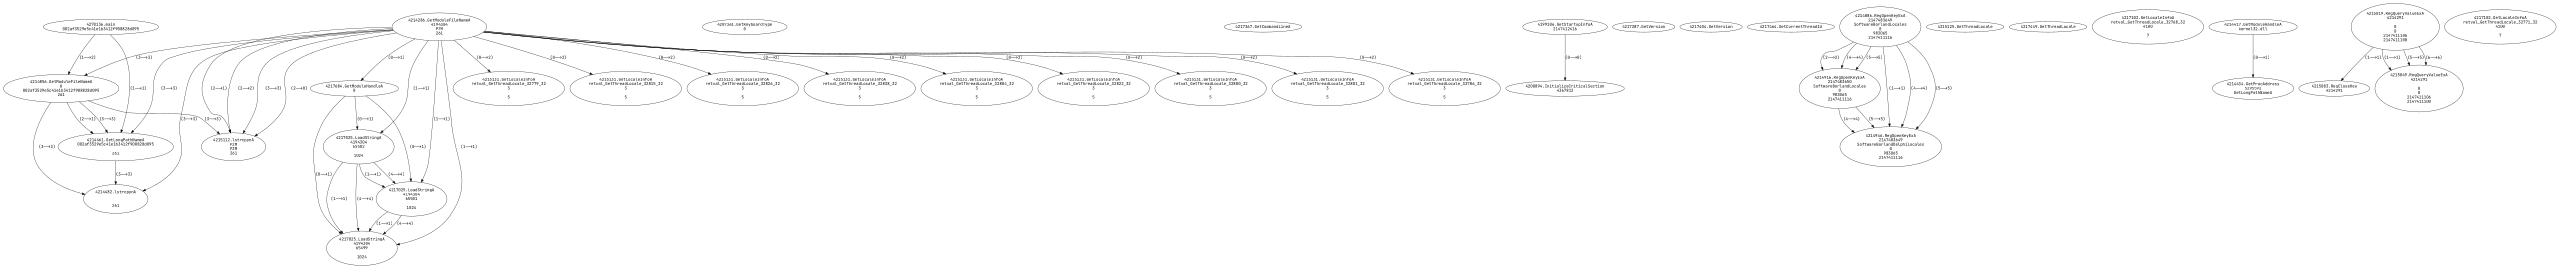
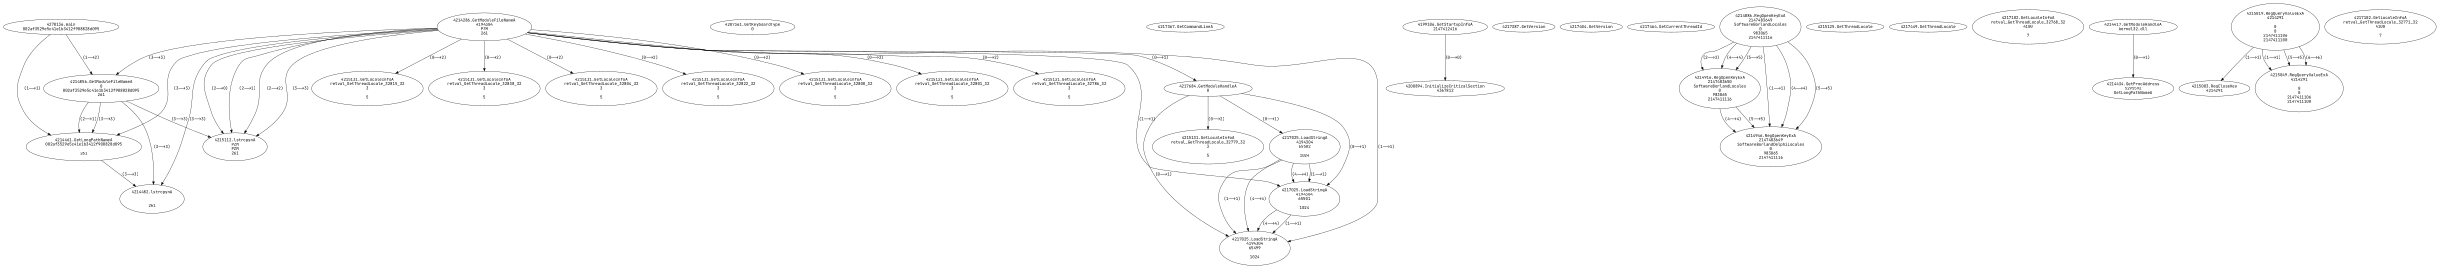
  digraph {
    fontname="JetBrains Mono"
    node [fontname="JetBrains Mono"]
    edge [fontname="JetBrains Mono"]
    n1 [label="4270136.main\n002af3529e5c41e1b3412f908828d095"]
    n2 [label="4214856.GetModuleFileNameA\n0\n002af3529e5c41e1b3412f908828d095\n261"]
    n3 [label="4214461.GetLongPathNameA\n002af3529e5c41e1b3412f908828d095\n\n261"]
    n4 [label="4215112.lstrcpynA\nPZM\nPZM\n261"]
    n5 [label="4214482.lstrcpynA\n\n\n261"]
    n6 [label="4217684.GetModuleHandleA\n0"]
    n7 [label="4217025.LoadStringA\n4194304\n65502\n\n1024"]
    n8 [label="4217025.LoadStringA\n4194304\n65501\n\n1024"]
    n9 [label="4217025.LoadStringA\n4194304\n65499\n\n1024"]
    n10 [label="4214286.GetModuleFileNameA\n4194304\nPZM\n261"]
    n11 [label="4215131.GetLocaleInfoA\nretval_GetThreadLocale_32779_32\n3\n\n5"]
    n12 [label="4215131.GetLocaleInfoA\nretval_GetThreadLocale_32815_32\n3\n\n5"]
-   n13 [label="4215131.GetLocaleInfoA\nretval_GetThreadLocale_32826_32\n3\n\n5"]
    n14 [label="4215131.GetLocaleInfoA\nretval_GetThreadLocale_32838_32\n3\n\n5"]
    n15 [label="4215131.GetLocaleInfoA\nretval_GetThreadLocale_32804_32\n3\n\n5"]
    n16 [label="4215131.GetLocaleInfoA\nretval_GetThreadLocale_32822_32\n3\n\n5"]
    n17 [label="4215131.GetLocaleInfoA\nretval_GetThreadLocale_32800_32\n3\n\n5"]
    n18 [label="4215131.GetLocaleInfoA\nretval_GetThreadLocale_32801_32\n3\n\n5"]
    n19 [label="4215131.GetLocaleInfoA\nretval_GetThreadLocale_32786_32\n3\n\n5"]
    n20 [label="4207361.GetKeyboardType\n0"]
    n21 [label="4217367.GetCommandLineA\n"]
    n22 [label="4199106.GetStartupInfoA\n2147412416"]
    n23 [label="4200894.InitializeCriticalSection\n4367812"]
    n24 [label="4217387.GetVersion\n"]
    n25 [label="4217404.GetVersion\n"]
    n26 [label="4217464.GetCurrentThreadId\n"]
    n27 [label="4214886.RegOpenKeyExA\n2147483649\nSoftware\Borland\Locales\n0\n983065\n2147411116"]
    n28 [label="4214916.RegOpenKeyExA\n2147483650\nSoftware\Borland\Locales\n0\n983065\n2147411116"]
    n29 [label="4214946.RegOpenKeyExA\n2147483649\nSoftware\Borland\Delphi\Locales\n0\n983065\n2147411116"]
    n30 [label="4215125.GetThreadLocale\n"]
    n31 [label="4217449.GetThreadLocale\n"]
    n32 [label="4217102.GetLocaleInfoA\nretval_GetThreadLocale_32768_32\n4100\n\n7"]
    n33 [label="4214417.GetModuleHandleA\nkernel32.dll"]
    n34 [label="4214434.GetProcAddress\n5295592\nGetLongPathNameA"]
    n35 [label="4215019.RegQueryValueExA\n4214291\n\n0\n0\n2147411106\n2147411100"]
    n36 [label="4215083.RegCloseKey\n4214291"]
    n37 [label="4215049.RegQueryValueExA\n4214291\n\n0\n0\n2147411106\n2147411100"]
    n38 [label="4217102.GetLocaleInfoA\nretval_GetThreadLocale_32771_32\n4100\n\n7"]
    n1 -> n2 [label="(1-->2)"]
    n1 -> n3 [label="(1-->1)"]
    n2 -> n3 [label="(2-->1)"]
    n2 -> n3 [label="(3-->3)"]
    n2 -> n4 [label="(3-->3)"]
    n2 -> n5 [label="(3-->3)"]
    n3 -> n5 [label="(3-->3)"]
    n6 -> n7 [label="(0-->1)"]
    n6 -> n8 [label="(0-->1)"]
    n6 -> n9 [label="(0-->1)"]
    n7 -> n8 [label="(1-->1)"]
    n7 -> n8 [label="(4-->4)"]
    n7 -> n9 [label="(1-->1)"]
    n7 -> n9 [label="(4-->4)"]
    n8 -> n9 [label="(1-->1)"]
    n8 -> n9 [label="(4-->4)"]
    n10 -> n2 [label="(3-->3)"]
    n10 -> n3 [label="(3-->3)"]
    n10 -> n4 [label="(2-->1)"]
    n10 -> n4 [label="(2-->2)"]
    n10 -> n4 [label="(3-->3)"]
    n10 -> n4 [label="(2-->0)"]
    n10 -> n5 [label="(3-->3)"]
    n10 -> n6 [label="(0-->1)"]
-   n10 -> n7 [label="(1-->1)"]
    n10 -> n8 [label="(1-->1)"]
    n10 -> n9 [label="(1-->1)"]
-   n10 -> n11 [label="(0-->2)"]
+   n6 -> n11 [label="(0-->2)"]
    n10 -> n12 [label="(0-->2)"]
-   n10 -> n13 [label="(0-->2)"]
    n10 -> n14 [label="(0-->2)"]
    n10 -> n15 [label="(0-->2)"]
    n10 -> n16 [label="(0-->2)"]
    n10 -> n17 [label="(0-->2)"]
    n10 -> n18 [label="(0-->2)"]
    n10 -> n19 [label="(0-->2)"]
    n22 -> n23 [label="(0-->0)"]
    n27 -> n28 [label="(2-->2)"]
    n27 -> n28 [label="(4-->4)"]
    n27 -> n28 [label="(5-->5)"]
    n27 -> n29 [label="(1-->1)"]
    n27 -> n29 [label="(4-->4)"]
    n27 -> n29 [label="(5-->5)"]
    n28 -> n29 [label="(4-->4)"]
    n28 -> n29 [label="(5-->5)"]
    n33 -> n34 [label="(0-->1)"]
    n35 -> n36 [label="(1-->1)"]
    n35 -> n37 [label="(1-->1)"]
    n35 -> n37 [label="(5-->5)"]
    n35 -> n37 [label="(6-->6)"]
  }
